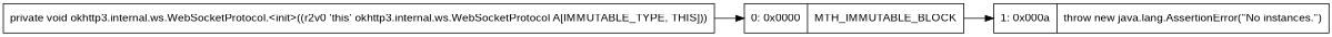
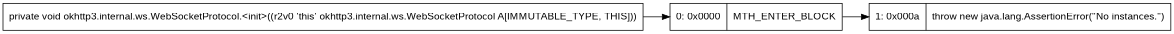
  digraph {
    rankdir=LR
    fontname="Liberation Sans"
    node [shape=record fontname="Liberation Sans"]
    edge [fontname="Liberation Sans"]
-   n1 [label="{0\:\ 0x0000|MTH_IMMUTABLE_BLOCK\l}"]
+   n1 [label="{0\:\ 0x0000|MTH_ENTER_BLOCK\l}"]
    n2 [label="{1\:\ 0x000a|throw new java.lang.AssertionError(\"No instances.\")\l}"]
    n3 [label="{private void okhttp3.internal.ws.WebSocketProtocol.\<init\>((r2v0 'this' okhttp3.internal.ws.WebSocketProtocol A[IMMUTABLE_TYPE, THIS])) }"]
    n1 -> n2
    n3 -> n1
  }
